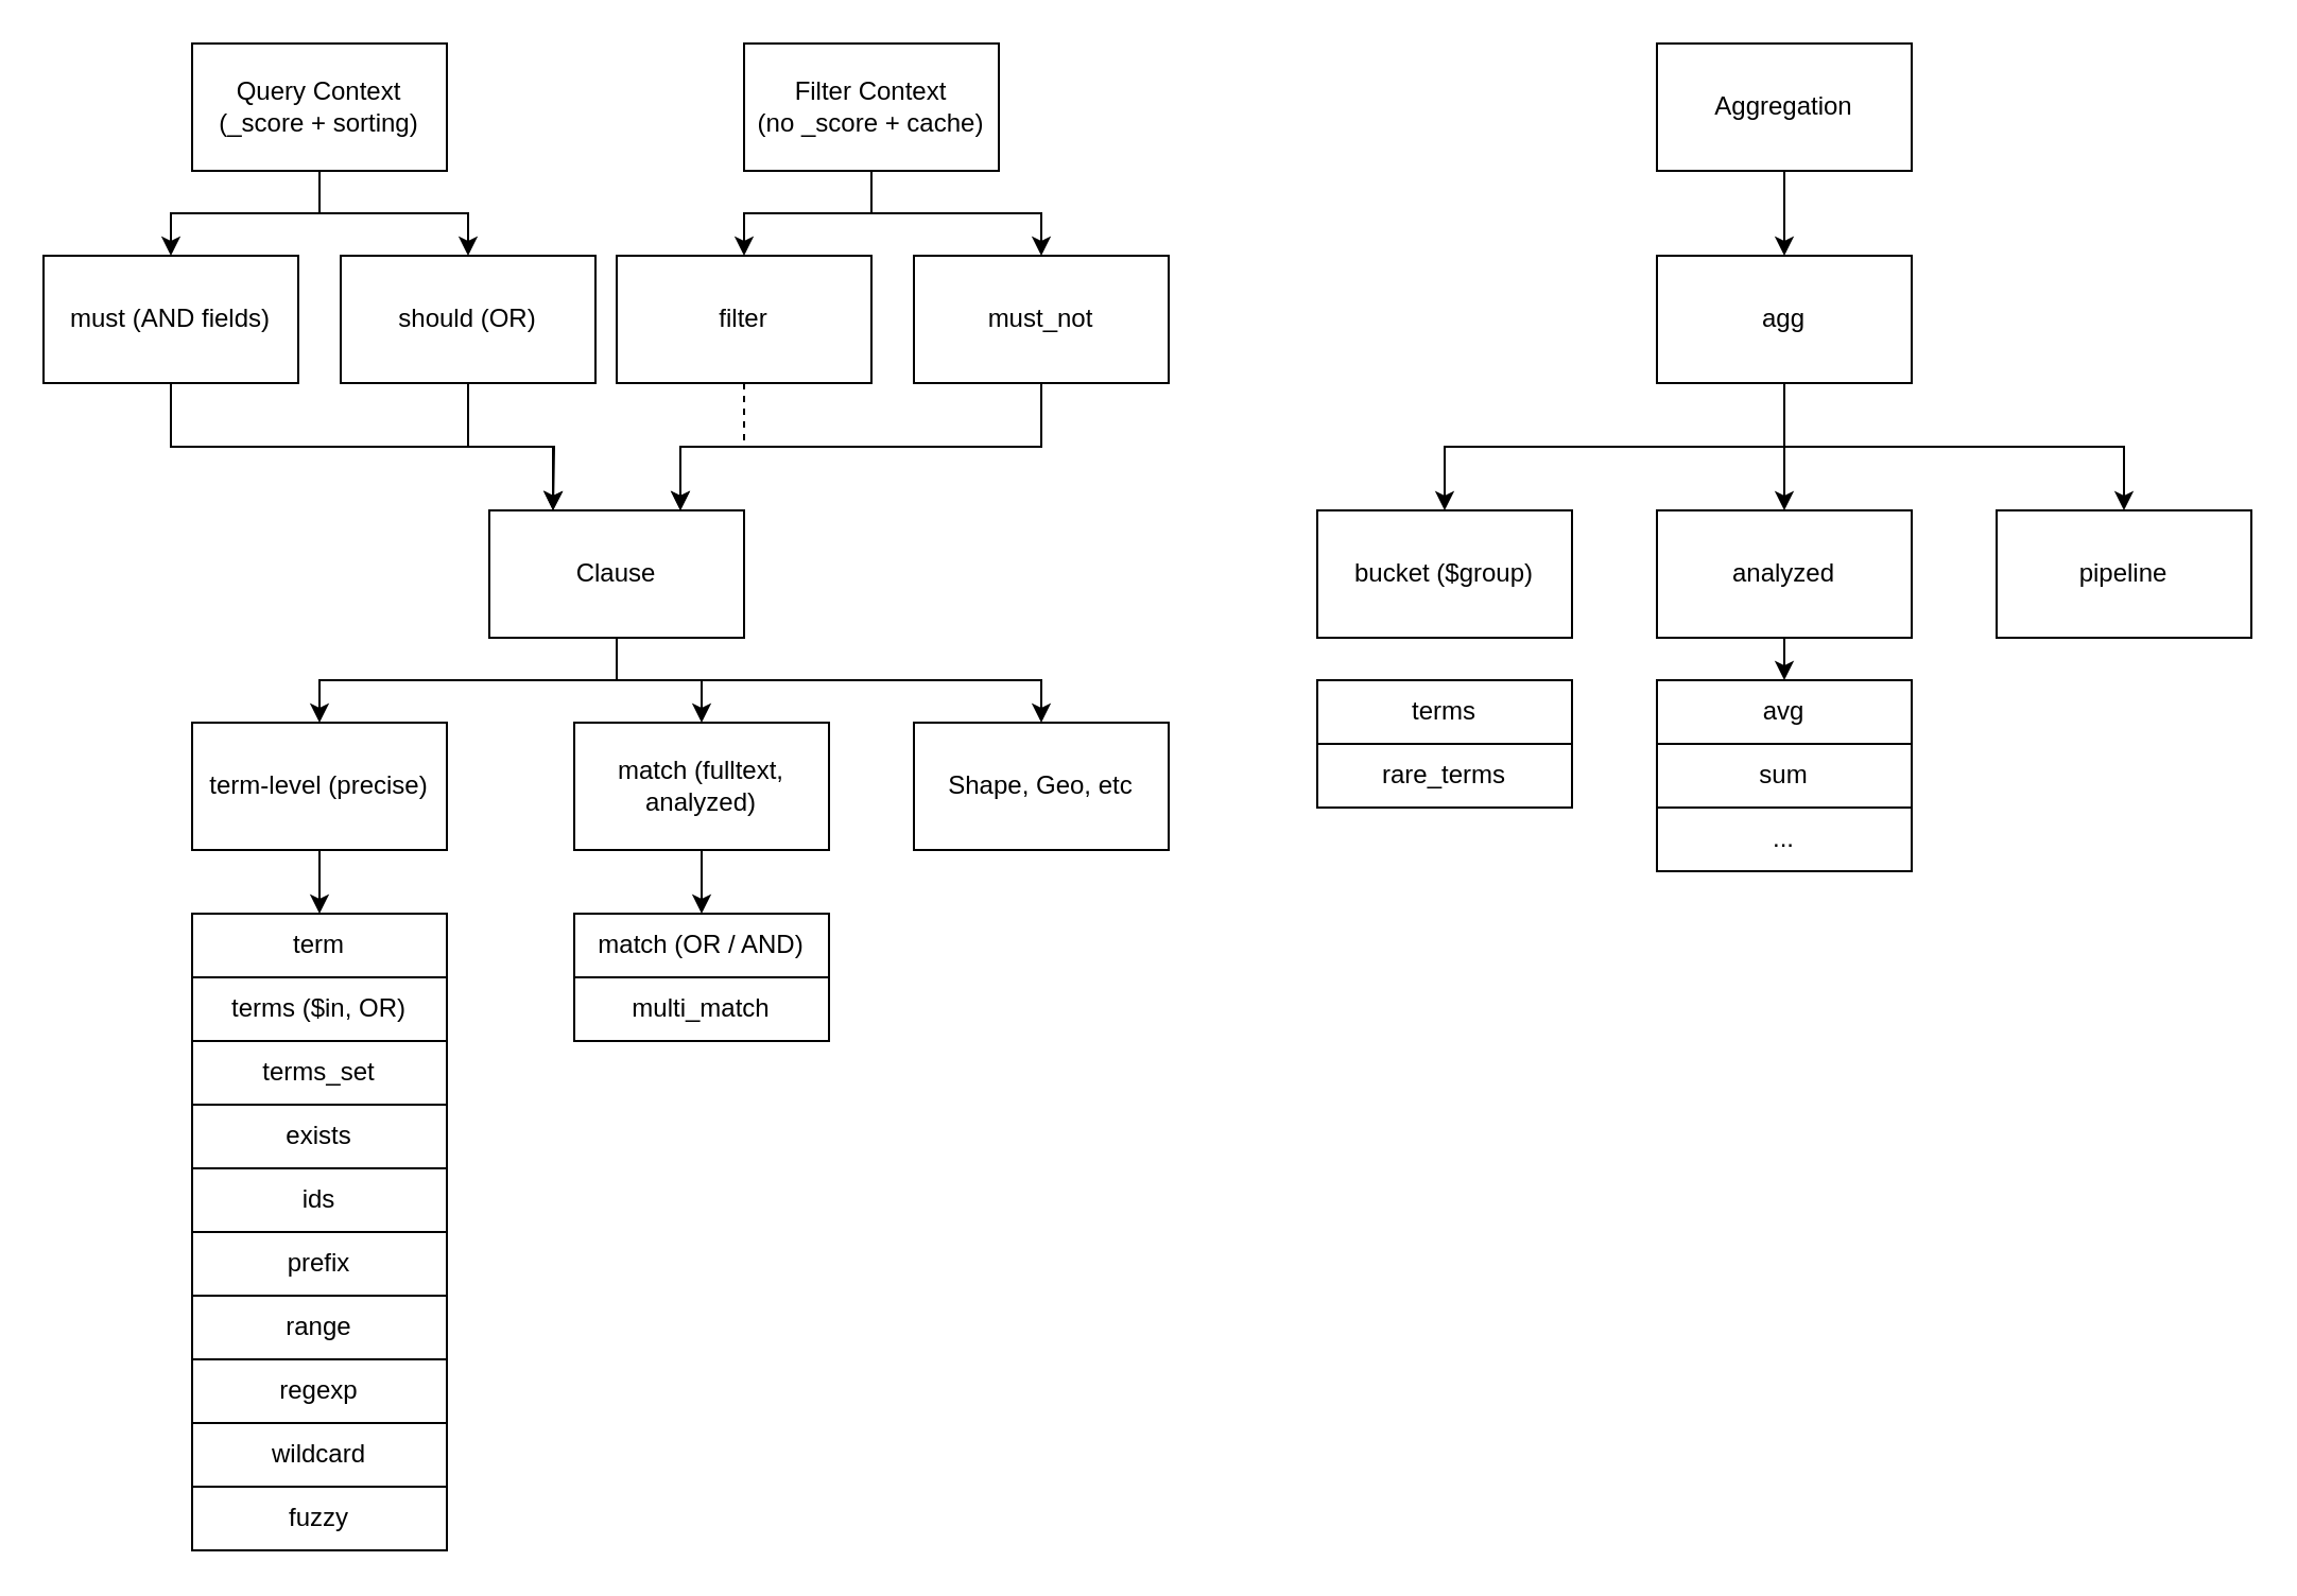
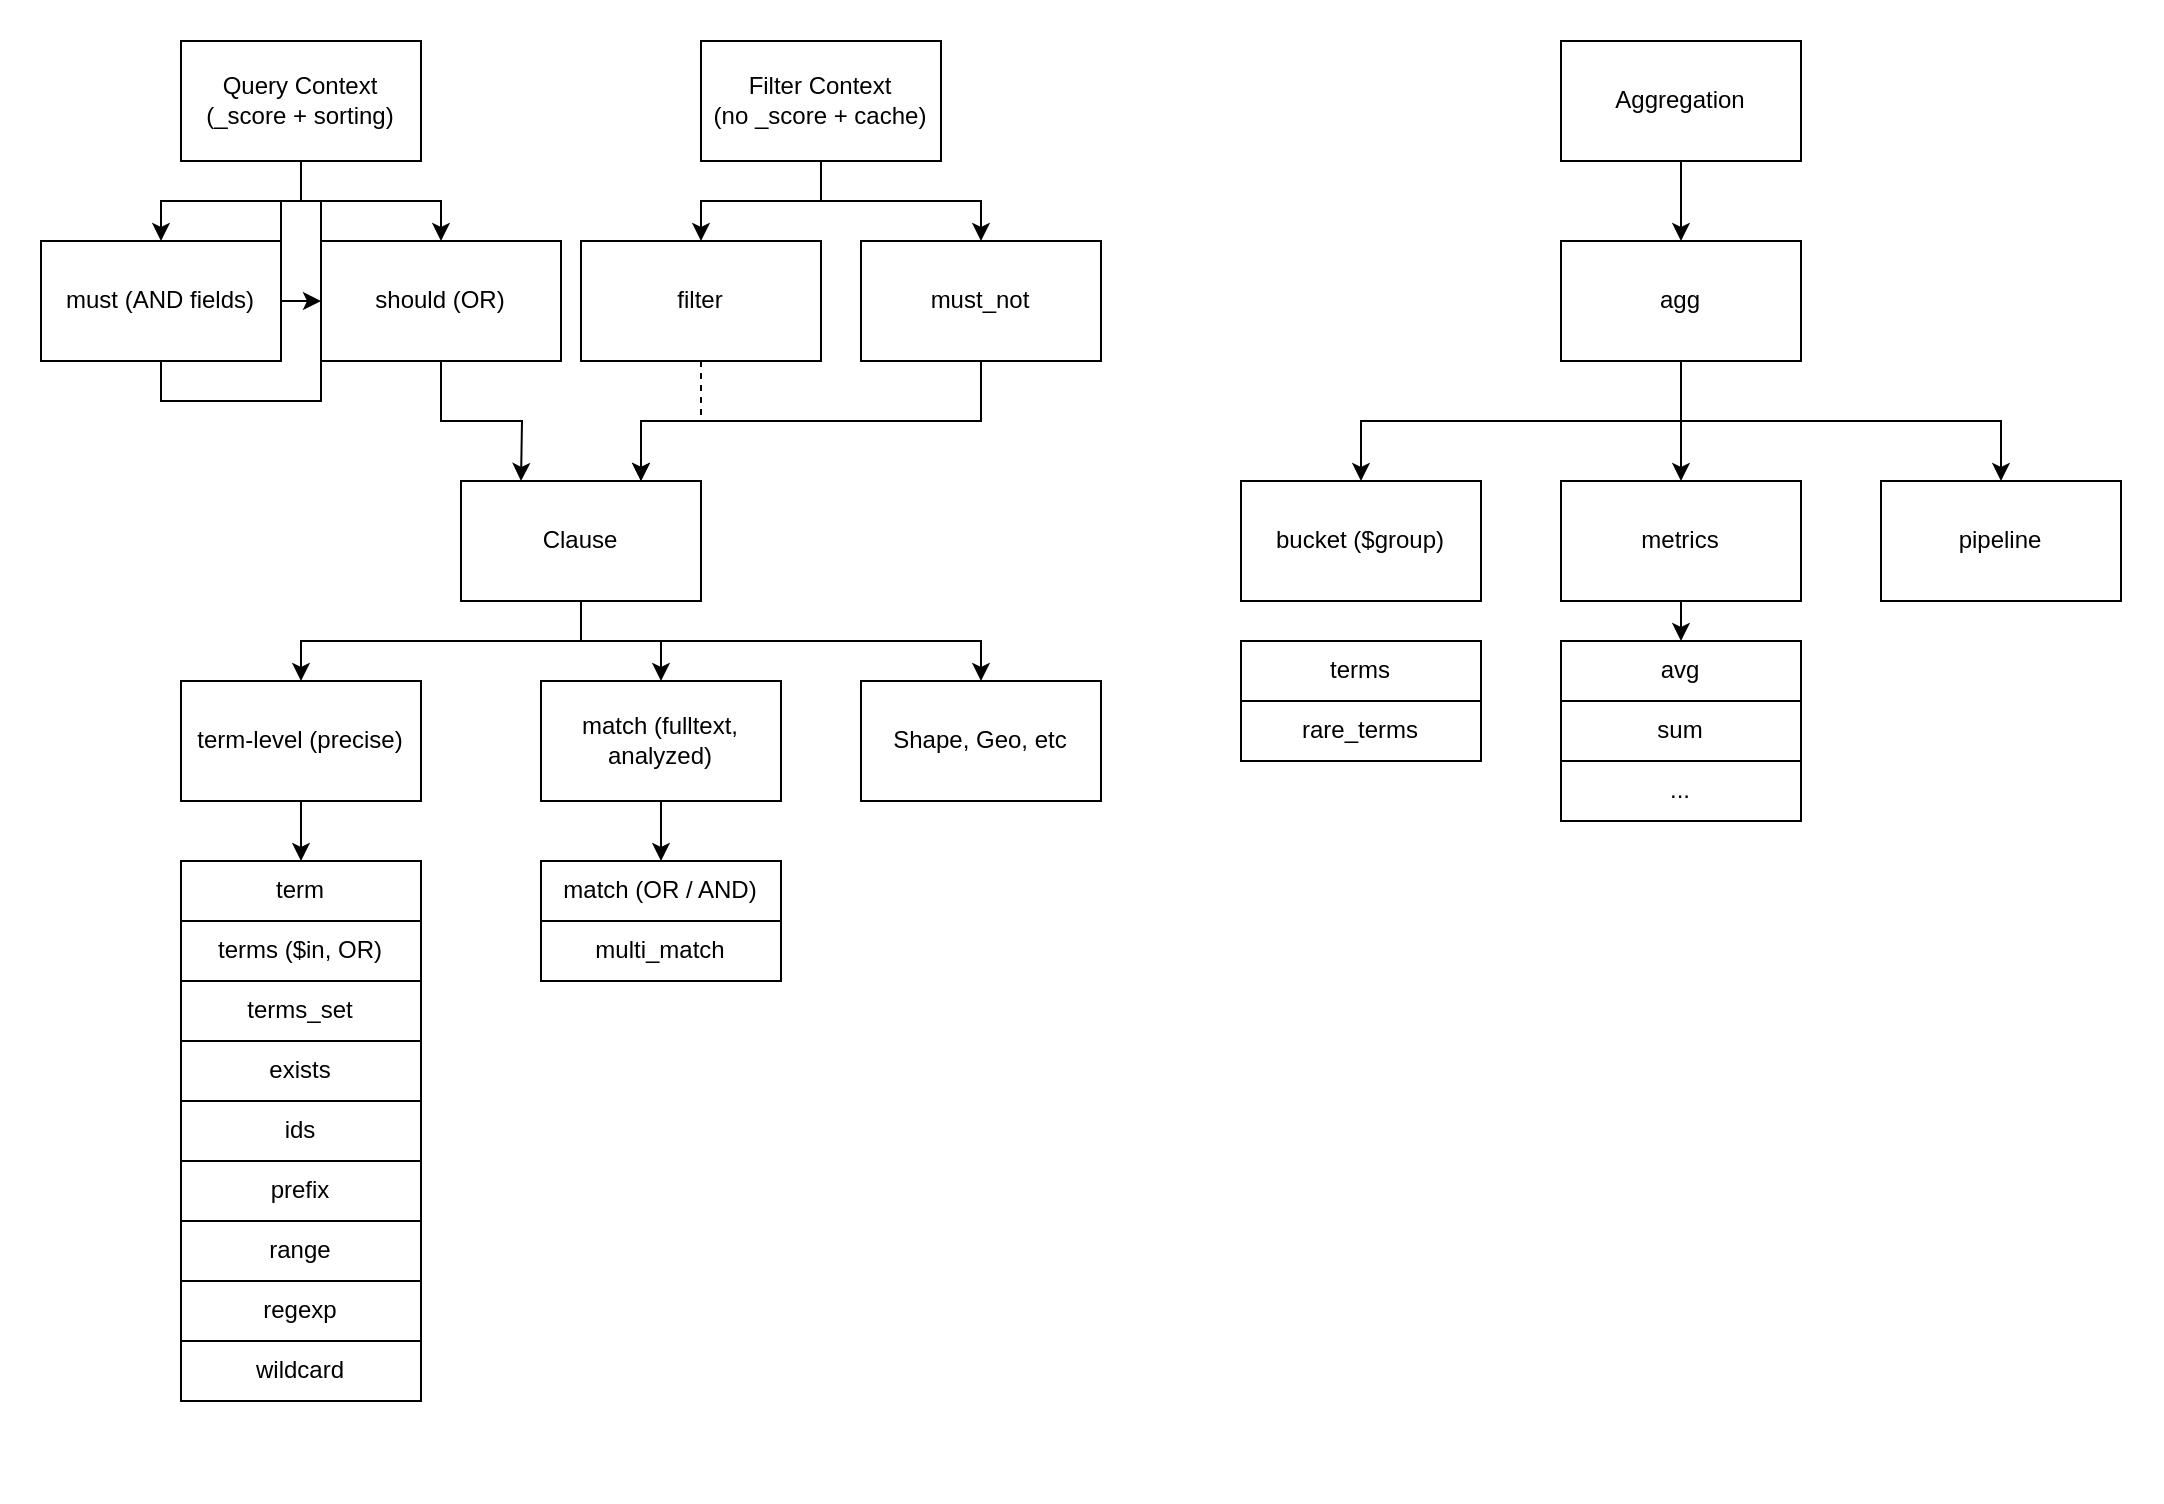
  <mxCell id="0" />
  <mxCell id="1" parent="0" />
  <mxCell id="2" value="" style="edgeStyle=orthogonalEdgeStyle;rounded=0;orthogonalLoop=1;jettySize=auto;html=1;" edge="1" parent="1" source="4" target="11"><mxGeometry relative="1" as="geometry" /></mxCell>
  <mxCell id="3" style="edgeStyle=orthogonalEdgeStyle;rounded=0;orthogonalLoop=1;jettySize=auto;html=1;exitX=0.5;exitY=1;exitDx=0;exitDy=0;" edge="1" parent="1" source="4" target="17"><mxGeometry relative="1" as="geometry" /></mxCell>
  <mxCell id="4" value="Query Context (_score + sorting)" style="rounded=0;whiteSpace=wrap;html=1;" vertex="1" parent="1"><mxGeometry x="90" y="20" width="120" height="60" as="geometry" /></mxCell>
  <mxCell id="5" style="edgeStyle=orthogonalEdgeStyle;rounded=0;orthogonalLoop=1;jettySize=auto;html=1;exitX=0.5;exitY=1;exitDx=0;exitDy=0;entryX=0.5;entryY=0;entryDx=0;entryDy=0;" edge="1" parent="1" source="7" target="13"><mxGeometry relative="1" as="geometry" /></mxCell>
  <mxCell id="6" style="edgeStyle=orthogonalEdgeStyle;rounded=0;orthogonalLoop=1;jettySize=auto;html=1;exitX=0.5;exitY=1;exitDx=0;exitDy=0;entryX=0.5;entryY=0;entryDx=0;entryDy=0;" edge="1" parent="1" source="7" target="15"><mxGeometry relative="1" as="geometry" /></mxCell>
  <mxCell id="7" value="Filter Context &lt;br&gt;(no _score + cache)" style="rounded=0;whiteSpace=wrap;html=1;" vertex="1" parent="1"><mxGeometry x="350" y="20" width="120" height="60" as="geometry" /></mxCell>
  <mxCell id="8" style="edgeStyle=orthogonalEdgeStyle;rounded=0;orthogonalLoop=1;jettySize=auto;html=1;exitX=0.5;exitY=1;exitDx=0;exitDy=0;entryX=0.5;entryY=0;entryDx=0;entryDy=0;" edge="1" parent="1" source="9" target="39"><mxGeometry relative="1" as="geometry" /></mxCell>
  <mxCell id="9" value="Aggregation" style="rounded=0;whiteSpace=wrap;html=1;" vertex="1" parent="1"><mxGeometry x="780" y="20" width="120" height="60" as="geometry" /></mxCell>
- <mxCell id="10" style="edgeStyle=orthogonalEdgeStyle;rounded=0;orthogonalLoop=1;jettySize=auto;html=1;exitX=0.5;exitY=1;exitDx=0;exitDy=0;entryX=0.25;entryY=0;entryDx=0;entryDy=0;" edge="1" parent="1" source="11" target="21"><mxGeometry relative="1" as="geometry" /></mxCell>
+ <mxCell id="10" style="edgeStyle=orthogonalEdgeStyle;rounded=0;orthogonalLoop=1;jettySize=auto;html=1;exitX=0.5;exitY=1;exitDx=0;exitDy=0;" edge="1" parent="1" source="11" target="17"><mxGeometry relative="1" as="geometry" /></mxCell>
  <mxCell id="11" value="must (AND fields)" style="whiteSpace=wrap;html=1;rounded=0;" vertex="1" parent="1"><mxGeometry x="20" y="120" width="120" height="60" as="geometry" /></mxCell>
  <mxCell id="12" style="edgeStyle=orthogonalEdgeStyle;rounded=0;orthogonalLoop=1;jettySize=auto;html=1;exitX=0.5;exitY=1;exitDx=0;exitDy=0;entryX=0.75;entryY=0;entryDx=0;entryDy=0;dashed=1;" edge="1" parent="1" source="13" target="21"><mxGeometry relative="1" as="geometry" /></mxCell>
  <mxCell id="13" value="filter" style="whiteSpace=wrap;html=1;rounded=0;" vertex="1" parent="1"><mxGeometry x="290" y="120" width="120" height="60" as="geometry" /></mxCell>
  <mxCell id="14" style="edgeStyle=orthogonalEdgeStyle;rounded=0;orthogonalLoop=1;jettySize=auto;html=1;exitX=0.5;exitY=1;exitDx=0;exitDy=0;entryX=0.75;entryY=0;entryDx=0;entryDy=0;" edge="1" parent="1" source="15" target="21"><mxGeometry relative="1" as="geometry" /></mxCell>
  <mxCell id="15" value="must_not" style="whiteSpace=wrap;html=1;rounded=0;" vertex="1" parent="1"><mxGeometry x="430" y="120" width="120" height="60" as="geometry" /></mxCell>
  <mxCell id="16" style="edgeStyle=orthogonalEdgeStyle;rounded=0;orthogonalLoop=1;jettySize=auto;html=1;exitX=0.5;exitY=1;exitDx=0;exitDy=0;" edge="1" parent="1" source="17"><mxGeometry relative="1" as="geometry"><mxPoint x="260" y="240" as="targetPoint" /></mxGeometry></mxCell>
  <mxCell id="17" value="should (OR)" style="whiteSpace=wrap;html=1;rounded=0;" vertex="1" parent="1"><mxGeometry x="160" y="120" width="120" height="60" as="geometry" /></mxCell>
  <mxCell id="18" style="edgeStyle=orthogonalEdgeStyle;rounded=0;orthogonalLoop=1;jettySize=auto;html=1;exitX=0.5;exitY=1;exitDx=0;exitDy=0;" edge="1" parent="1" source="21" target="23"><mxGeometry relative="1" as="geometry" /></mxCell>
  <mxCell id="19" style="edgeStyle=orthogonalEdgeStyle;rounded=0;orthogonalLoop=1;jettySize=auto;html=1;exitX=0.5;exitY=1;exitDx=0;exitDy=0;" edge="1" parent="1" source="21" target="35"><mxGeometry relative="1" as="geometry" /></mxCell>
  <mxCell id="20" style="edgeStyle=orthogonalEdgeStyle;rounded=0;orthogonalLoop=1;jettySize=auto;html=1;exitX=0.5;exitY=1;exitDx=0;exitDy=0;" edge="1" parent="1" source="21" target="51"><mxGeometry relative="1" as="geometry" /></mxCell>
  <mxCell id="21" value="Clause" style="rounded=0;whiteSpace=wrap;html=1;" vertex="1" parent="1"><mxGeometry x="230" y="240" width="120" height="60" as="geometry" /></mxCell>
  <mxCell id="22" style="edgeStyle=orthogonalEdgeStyle;rounded=0;orthogonalLoop=1;jettySize=auto;html=1;exitX=0.5;exitY=1;exitDx=0;exitDy=0;entryX=0.5;entryY=0;entryDx=0;entryDy=0;" edge="1" parent="1" source="23" target="24"><mxGeometry relative="1" as="geometry" /></mxCell>
  <mxCell id="23" value="term-level (precise)" style="rounded=0;whiteSpace=wrap;html=1;" vertex="1" parent="1"><mxGeometry x="90" y="340" width="120" height="60" as="geometry" /></mxCell>
  <mxCell id="24" value="term" style="rounded=0;whiteSpace=wrap;html=1;" vertex="1" parent="1"><mxGeometry x="90" y="430" width="120" height="30" as="geometry" /></mxCell>
  <mxCell id="25" value="exists" style="rounded=0;whiteSpace=wrap;html=1;" vertex="1" parent="1"><mxGeometry x="90" y="520" width="120" height="30" as="geometry" /></mxCell>
  <mxCell id="26" value="ids" style="rounded=0;whiteSpace=wrap;html=1;" vertex="1" parent="1"><mxGeometry x="90" y="550" width="120" height="30" as="geometry" /></mxCell>
  <mxCell id="27" value="prefix" style="rounded=0;whiteSpace=wrap;html=1;" vertex="1" parent="1"><mxGeometry x="90" y="580" width="120" height="30" as="geometry" /></mxCell>
  <mxCell id="28" value="range" style="rounded=0;whiteSpace=wrap;html=1;" vertex="1" parent="1"><mxGeometry x="90" y="610" width="120" height="30" as="geometry" /></mxCell>
  <mxCell id="29" value="regexp" style="rounded=0;whiteSpace=wrap;html=1;" vertex="1" parent="1"><mxGeometry x="90" y="640" width="120" height="30" as="geometry" /></mxCell>
  <mxCell id="30" value="wildcard" style="rounded=0;whiteSpace=wrap;html=1;" vertex="1" parent="1"><mxGeometry x="90" y="670" width="120" height="30" as="geometry" /></mxCell>
  <mxCell id="31" value="terms_set" style="rounded=0;whiteSpace=wrap;html=1;" vertex="1" parent="1"><mxGeometry x="90" y="490" width="120" height="30" as="geometry" /></mxCell>
  <mxCell id="32" value="terms ($in, OR)" style="rounded=0;whiteSpace=wrap;html=1;" vertex="1" parent="1"><mxGeometry x="90" y="460" width="120" height="30" as="geometry" /></mxCell>
- <mxCell id="33" value="fuzzy" style="rounded=0;whiteSpace=wrap;html=1;" vertex="1" parent="1"><mxGeometry x="90" y="700" width="120" height="30" as="geometry" /></mxCell>
  <mxCell id="34" style="edgeStyle=orthogonalEdgeStyle;rounded=0;orthogonalLoop=1;jettySize=auto;html=1;exitX=0.5;exitY=1;exitDx=0;exitDy=0;entryX=0.5;entryY=0;entryDx=0;entryDy=0;" edge="1" parent="1" source="35" target="50"><mxGeometry relative="1" as="geometry" /></mxCell>
  <mxCell id="35" value="match (fulltext, analyzed)" style="rounded=0;whiteSpace=wrap;html=1;" vertex="1" parent="1"><mxGeometry x="270" y="340" width="120" height="60" as="geometry" /></mxCell>
  <mxCell id="36" style="edgeStyle=orthogonalEdgeStyle;rounded=0;orthogonalLoop=1;jettySize=auto;html=1;exitX=0.5;exitY=1;exitDx=0;exitDy=0;entryX=0.5;entryY=0;entryDx=0;entryDy=0;" edge="1" parent="1" source="39" target="40"><mxGeometry relative="1" as="geometry" /></mxCell>
  <mxCell id="37" style="edgeStyle=orthogonalEdgeStyle;rounded=0;orthogonalLoop=1;jettySize=auto;html=1;exitX=0.5;exitY=1;exitDx=0;exitDy=0;entryX=0.5;entryY=0;entryDx=0;entryDy=0;" edge="1" parent="1" source="39" target="42"><mxGeometry relative="1" as="geometry" /></mxCell>
  <mxCell id="38" style="edgeStyle=orthogonalEdgeStyle;rounded=0;orthogonalLoop=1;jettySize=auto;html=1;exitX=0.5;exitY=1;exitDx=0;exitDy=0;" edge="1" parent="1" source="39" target="43"><mxGeometry relative="1" as="geometry" /></mxCell>
  <mxCell id="39" value="agg" style="whiteSpace=wrap;html=1;rounded=0;" vertex="1" parent="1"><mxGeometry x="780" y="120" width="120" height="60" as="geometry" /></mxCell>
  <mxCell id="40" value="bucket ($group)" style="whiteSpace=wrap;html=1;rounded=0;" vertex="1" parent="1"><mxGeometry x="620" y="240" width="120" height="60" as="geometry" /></mxCell>
  <mxCell id="41" style="edgeStyle=orthogonalEdgeStyle;rounded=0;orthogonalLoop=1;jettySize=auto;html=1;exitX=0.5;exitY=1;exitDx=0;exitDy=0;entryX=0.5;entryY=0;entryDx=0;entryDy=0;" edge="1" parent="1" source="42" target="44"><mxGeometry relative="1" as="geometry" /></mxCell>
- <mxCell id="42" value="analyzed" style="whiteSpace=wrap;html=1;rounded=0;" vertex="1" parent="1"><mxGeometry x="780" y="240" width="120" height="60" as="geometry" /></mxCell>
+ <mxCell id="42" value="metrics" style="whiteSpace=wrap;html=1;rounded=0;" vertex="1" parent="1"><mxGeometry x="780" y="240" width="120" height="60" as="geometry" /></mxCell>
  <mxCell id="43" value="pipeline" style="whiteSpace=wrap;html=1;rounded=0;" vertex="1" parent="1"><mxGeometry x="940" y="240" width="120" height="60" as="geometry" /></mxCell>
  <mxCell id="44" value="avg" style="rounded=0;whiteSpace=wrap;html=1;" vertex="1" parent="1"><mxGeometry x="780" y="320" width="120" height="30" as="geometry" /></mxCell>
  <mxCell id="45" value="sum" style="rounded=0;whiteSpace=wrap;html=1;" vertex="1" parent="1"><mxGeometry x="780" y="350" width="120" height="30" as="geometry" /></mxCell>
  <mxCell id="46" value="..." style="rounded=0;whiteSpace=wrap;html=1;" vertex="1" parent="1"><mxGeometry x="780" y="380" width="120" height="30" as="geometry" /></mxCell>
  <mxCell id="47" value="terms" style="rounded=0;whiteSpace=wrap;html=1;" vertex="1" parent="1"><mxGeometry x="620" y="320" width="120" height="30" as="geometry" /></mxCell>
  <mxCell id="48" value="rare_terms" style="rounded=0;whiteSpace=wrap;html=1;" vertex="1" parent="1"><mxGeometry x="620" y="350" width="120" height="30" as="geometry" /></mxCell>
  <mxCell id="49" value="multi_match" style="rounded=0;whiteSpace=wrap;html=1;" vertex="1" parent="1"><mxGeometry x="270" y="460" width="120" height="30" as="geometry" /></mxCell>
  <mxCell id="50" value="match (OR / AND)" style="rounded=0;whiteSpace=wrap;html=1;" vertex="1" parent="1"><mxGeometry x="270" y="430" width="120" height="30" as="geometry" /></mxCell>
  <mxCell id="51" value="Shape, Geo, etc" style="rounded=0;whiteSpace=wrap;html=1;" vertex="1" parent="1"><mxGeometry x="430" y="340" width="120" height="60" as="geometry" /></mxCell>
